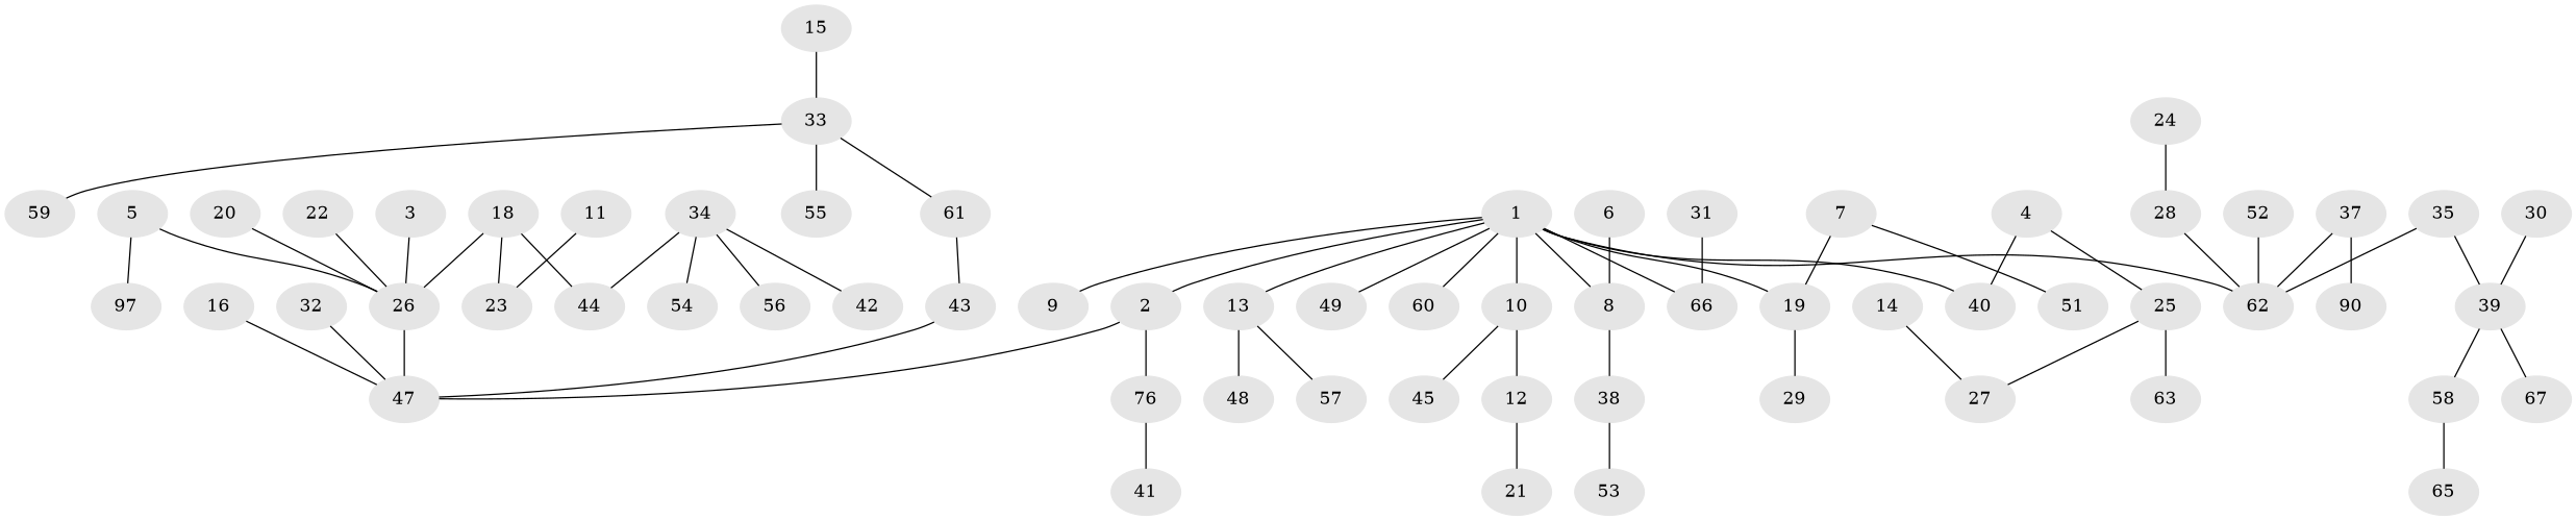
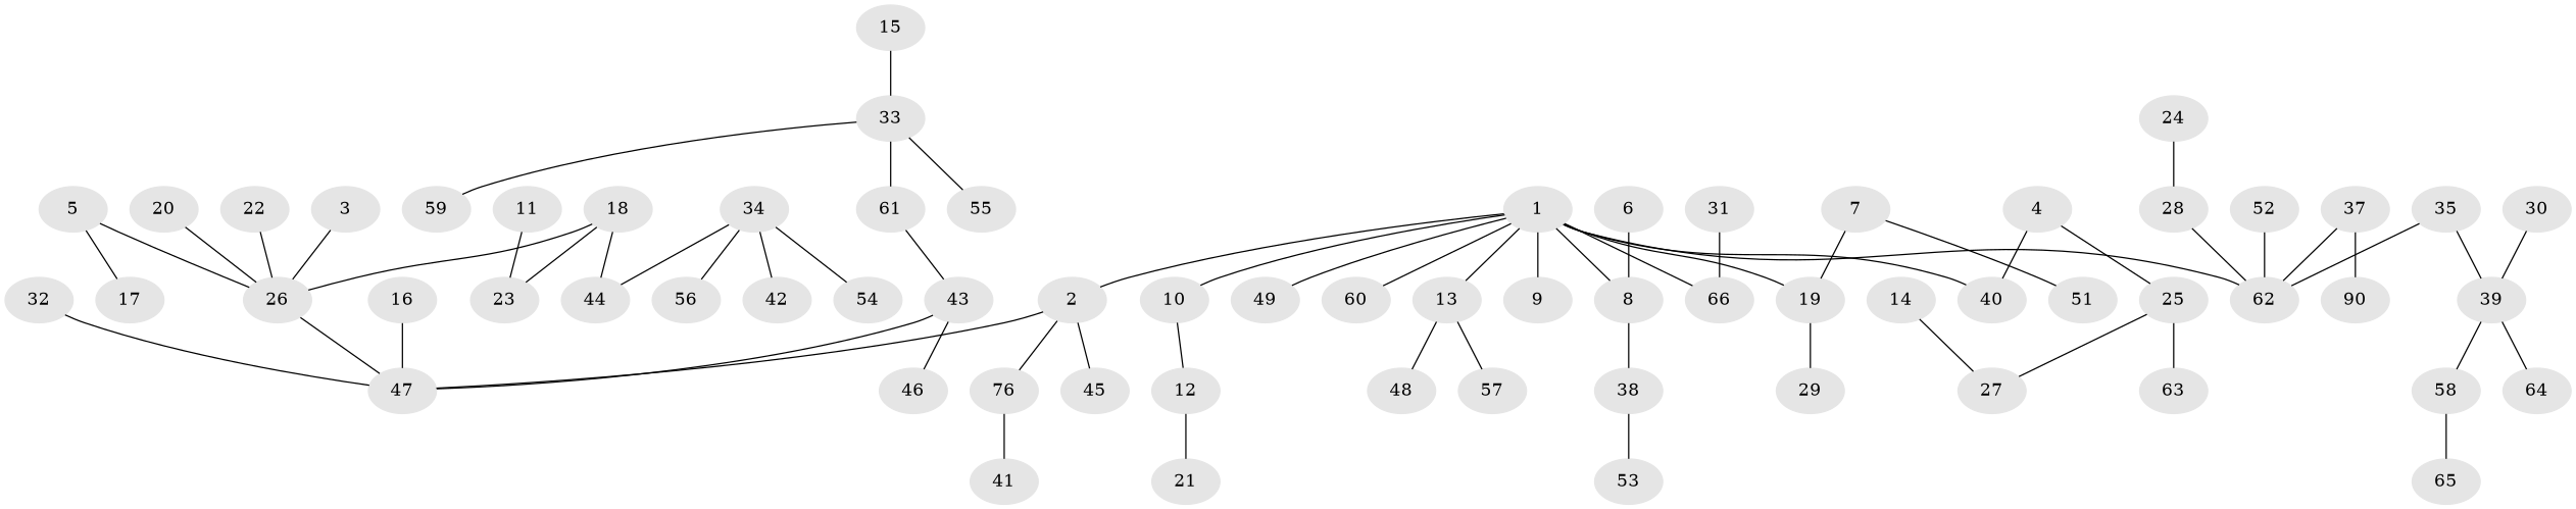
  graph {
    node [color=gray90 style=filled]
    edge [weight=1.0]
    1
    2
    8
    9
    10
    13
    19
    40
    49
    60
    62
    66
    n13 [label=76]
    45
    47
    38
    12
    48
    57
    29
    41
    3
    26
    4
    25
    27
    63
    5
-   17 [label=97]
+   17
    6
    7
    51
    53
    21
    11
    23
    14
    15
    33
    55
    59
    61
    16
    18
    44
    20
    22
    24
    28
    30
    39
    58
-   64 [label=67]
+   64
    31
    32
    43
+   46
    34
    42
    54
    56
    35
    37
    n64 [label=90]
    65
    52
    1 -- 2
    1 -- 8
    1 -- 9
    1 -- 10
    1 -- 13
    1 -- 19
    1 -- 40
    1 -- 49
    1 -- 60
    1 -- 62
    1 -- 66
    2 -- n13
-   10 -- 45
+   2 -- 45
    2 -- 47
    8 -- 38
    10 -- 12
    13 -- 48
    13 -- 57
    19 -- 29
    n13 -- 41
    38 -- 53
    12 -- 21
    3 -- 26
    26 -- 47
    4 -- 40
    4 -- 25
    25 -- 27
    25 -- 63
    5 -- 26
    5 -- 17
    6 -- 8
    7 -- 19
    7 -- 51
    11 -- 23
    14 -- 27
    15 -- 33
    33 -- 55
    33 -- 59
    33 -- 61
    61 -- 43
    16 -- 47
    18 -- 26
    18 -- 23
    18 -- 44
    20 -- 26
    22 -- 26
    24 -- 28
    28 -- 62
    30 -- 39
    39 -- 58
    39 -- 64
    58 -- 65
    31 -- 66
    32 -- 47
    43 -- 47
+   43 -- 46
    34 -- 44
    34 -- 42
    34 -- 54
    34 -- 56
    35 -- 62
    35 -- 39
    37 -- 62
    37 -- n64
    52 -- 62
  }
